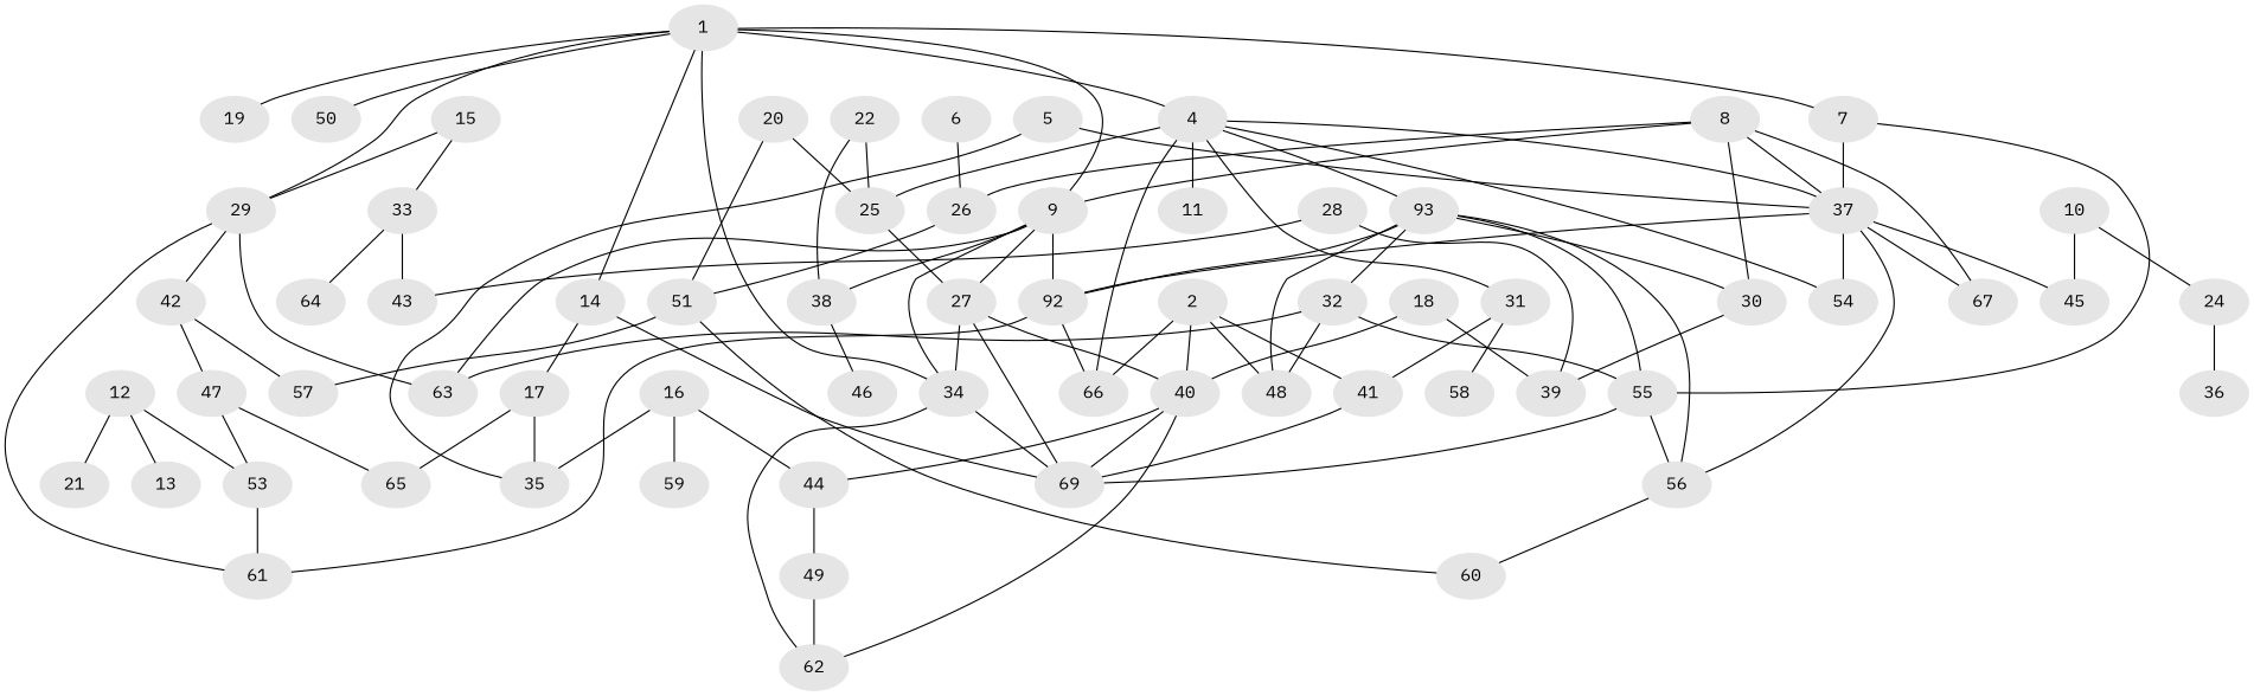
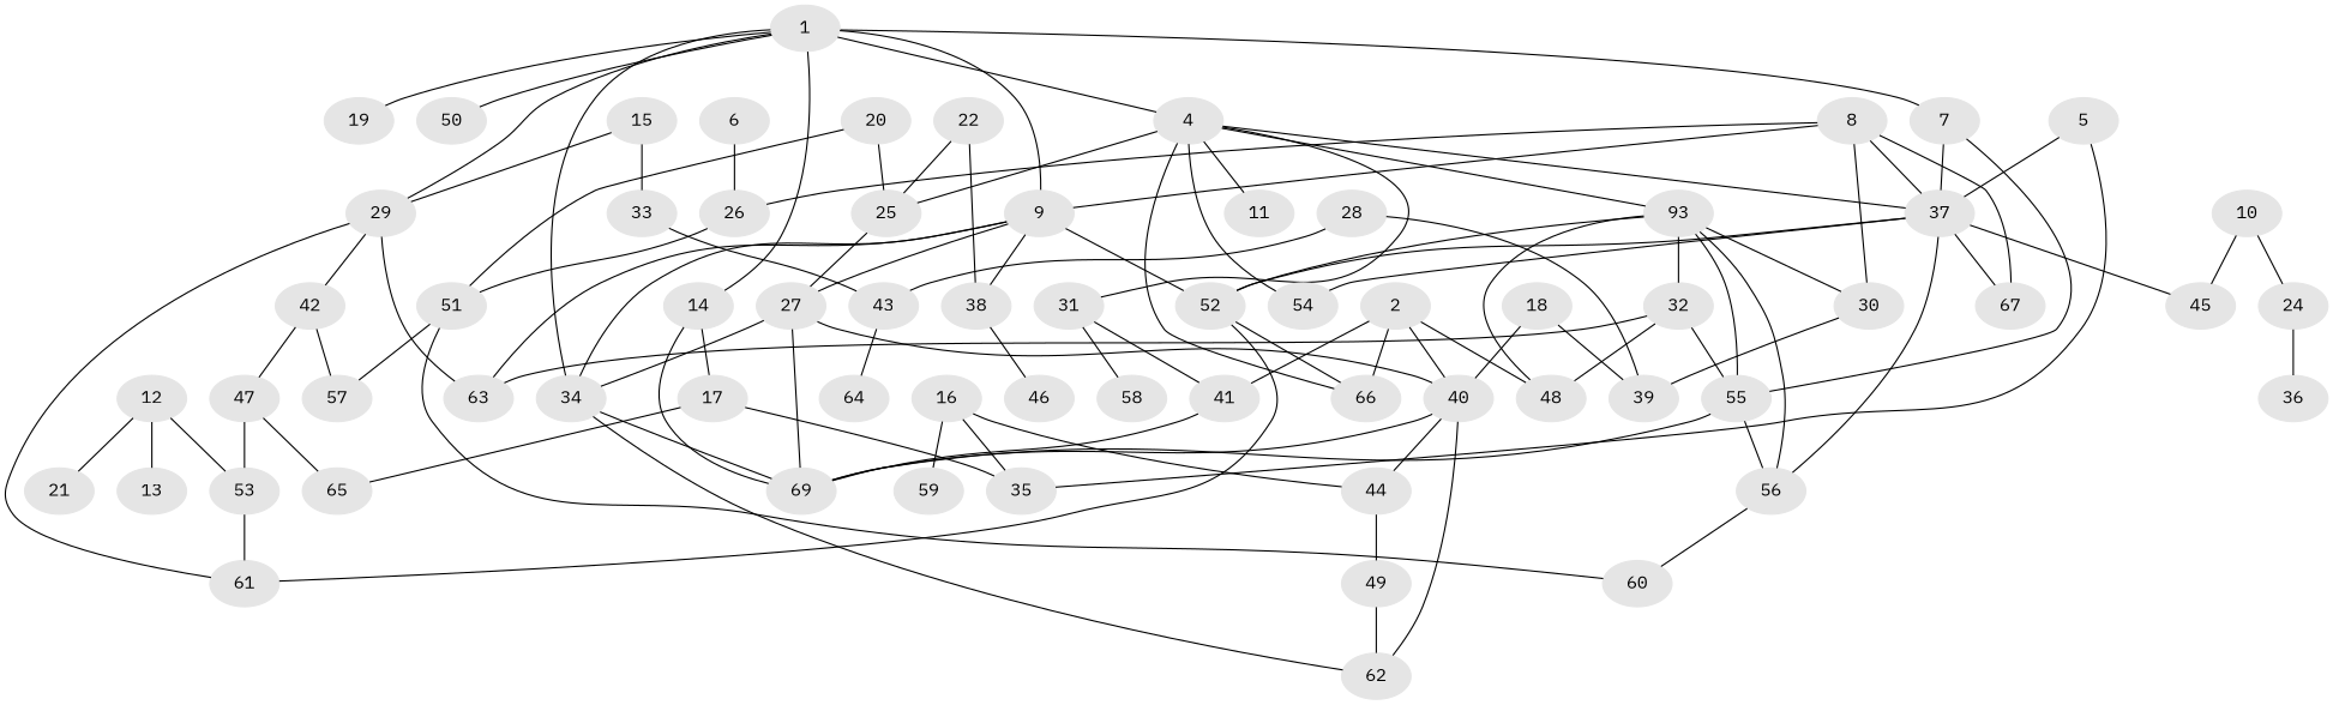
  graph {
    fontname="IBM Plex Mono"
    node [color=gray90 fontname="IBM Plex Mono" style=filled]
    edge [fontname="IBM Plex Mono" weight=1.0]
    1
    4
    7
    9
    14
    19
    29
    34
    50
    66
    25
    11
    n13 [label=93]
    31
    37
    54
    55
    27
    38
-   52 [label=92]
+   52
    63
    17
    n23 [label=69]
    42
    61
    62
    2
    40
    41
    48
    44
    10
    24
    45
    30
    32
    56
    58
    67
    5
    35
    6
    26
    51
    8
    39
    46
    36
    12
    13
    21
    53
    65
    15
    33
    43
    64
    16
    59
    49
    18
    20
    57
    60
    22
    28
    47
    1 -- 4 [weight=2.0]
    1 -- 7
    1 -- 9
    1 -- 14
    1 -- 19
    1 -- 29
    1 -- 34
    1 -- 50
    4 -- 66
    4 -- 25
    4 -- 11
    4 -- n13
    4 -- 31
    4 -- 37
    4 -- 54
    7 -- 37
    7 -- 55
    9 -- 34
    9 -- 27
    9 -- 38
    9 -- 52
    9 -- 63
    14 -- 17
    14 -- n23
    29 -- 63
    29 -- 42
    29 -- 61
    34 -- n23
    34 -- 62
    25 -- 27
    n13 -- 55
    n13 -- 52
    n13 -- 48
    n13 -- 30
    n13 -- 32
    n13 -- 56
    31 -- 41
    31 -- 58
    37 -- 54
    37 -- 52
    37 -- 45
    37 -- 56
    37 -- 67
    55 -- n23
    55 -- 56
    27 -- 34
    27 -- n23
    27 -- 40
    38 -- 46
    52 -- 66
    52 -- 61
    17 -- 35
    17 -- 65
    42 -- 57
    42 -- 47
    2 -- 66
    2 -- 40
    2 -- 41
    2 -- 48
    40 -- n23
    40 -- 62
    40 -- 44
    41 -- n23
    44 -- 49
    10 -- 24
    10 -- 45
    24 -- 36
    30 -- 39
    32 -- 55 [weight=2.0]
    32 -- 63
    32 -- 48
    56 -- 60
    5 -- 37
    5 -- 35
    6 -- 26
    26 -- 51
    51 -- 57
    51 -- 60
    8 -- 9
    8 -- 37
    8 -- 30
    8 -- 67
    8 -- 26
    12 -- 13
    12 -- 21
    12 -- 53
    53 -- 61
    15 -- 29
    15 -- 33
    33 -- 43
-   33 -- 64
+   43 -- 64
    16 -- 44
    16 -- 35
    16 -- 59
    49 -- 62
    18 -- 40
    18 -- 39
    20 -- 25
    20 -- 51
    22 -- 25
    22 -- 38
    28 -- 39
    28 -- 43
    47 -- 53
    47 -- 65
  }
